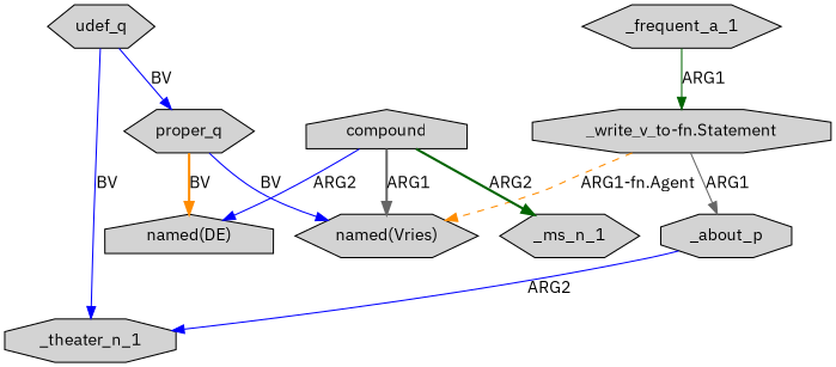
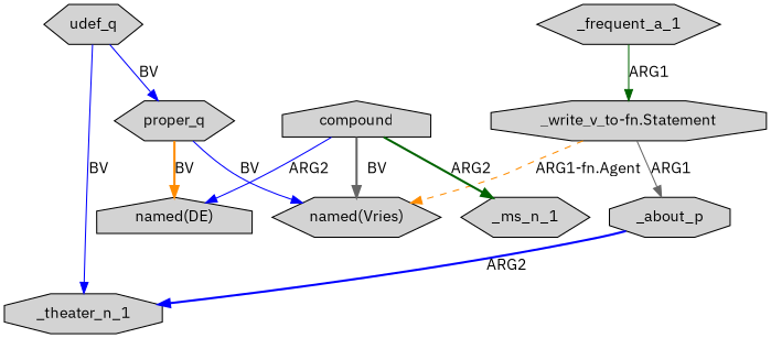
  digraph {
    fontname="IBM Plex Sans"
    node [fontname="IBM Plex Sans" shape=hexagon style=filled]
    edge [color=blue fontname="IBM Plex Sans" style=solid]
    _theater_n_1 [shape=octagon]
    udef_q
    proper_q
    "named(Vries)"
    "named(DE)" [shape=house]
    _about_p [shape=octagon]
    "_write_v_to-fn.Statement" [shape=octagon]
    _frequent_a_1
    compound [shape=house]
    _ms_n_1
    udef_q -> _theater_n_1 [label=BV]
    udef_q -> proper_q [label=BV]
    proper_q -> "named(Vries)" [label=BV]
    proper_q -> "named(DE)" [color=darkorange label=BV style=bold]
-   _about_p -> _theater_n_1 [label=ARG2]
+   _about_p -> _theater_n_1 [label=ARG2 style=bold]
    "_write_v_to-fn.Statement" -> "named(Vries)" [color=darkorange label="ARG1-fn.Agent" style=dashed]
    "_write_v_to-fn.Statement" -> _about_p [color=gray40 label=ARG1]
    _frequent_a_1 -> "_write_v_to-fn.Statement" [color=darkgreen label=ARG1]
-   compound -> "named(Vries)" [color=gray40 label=ARG1 style=bold]
+   compound -> "named(Vries)" [color=gray40 label=BV style=bold]
    compound -> "named(DE)" [label=ARG2]
    compound -> _ms_n_1 [color=darkgreen label=ARG2 style=bold]
  }
